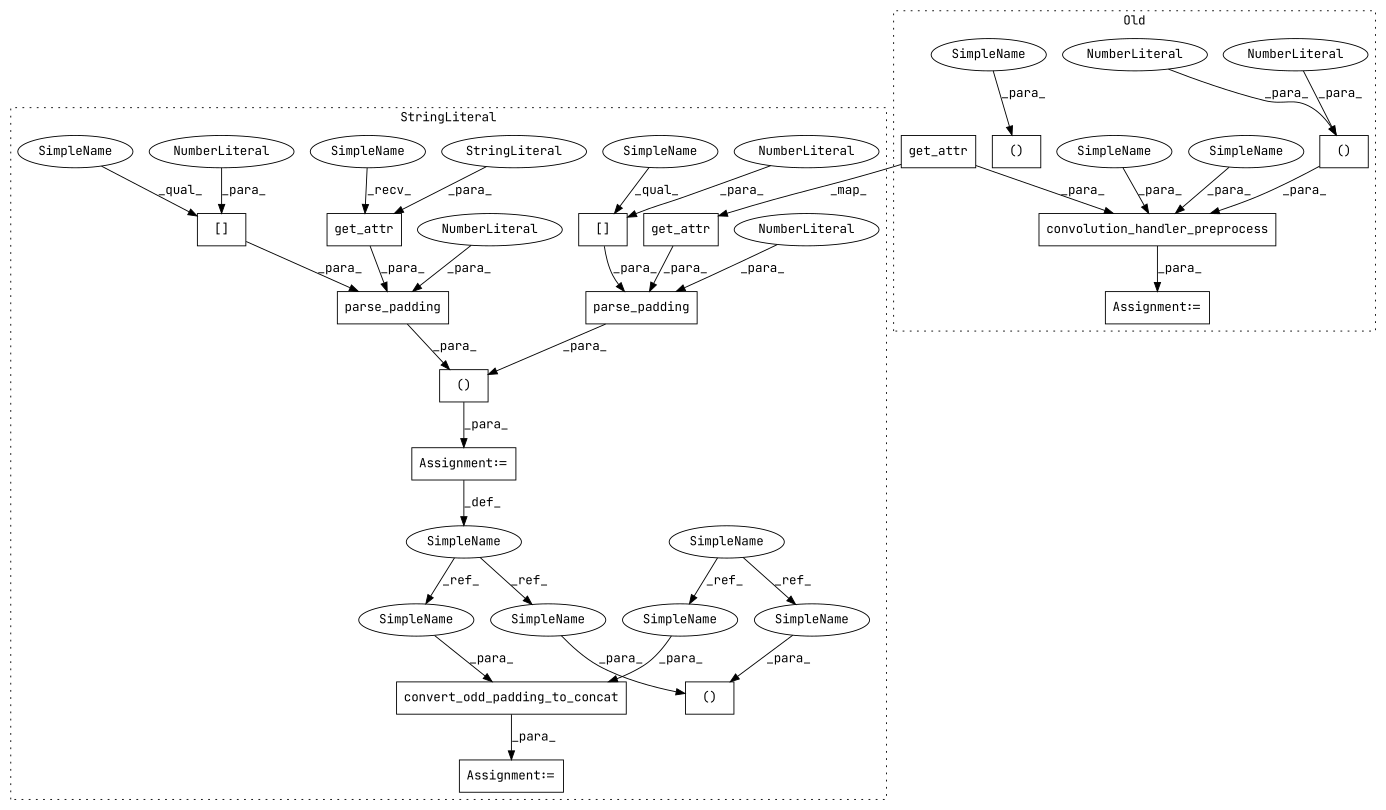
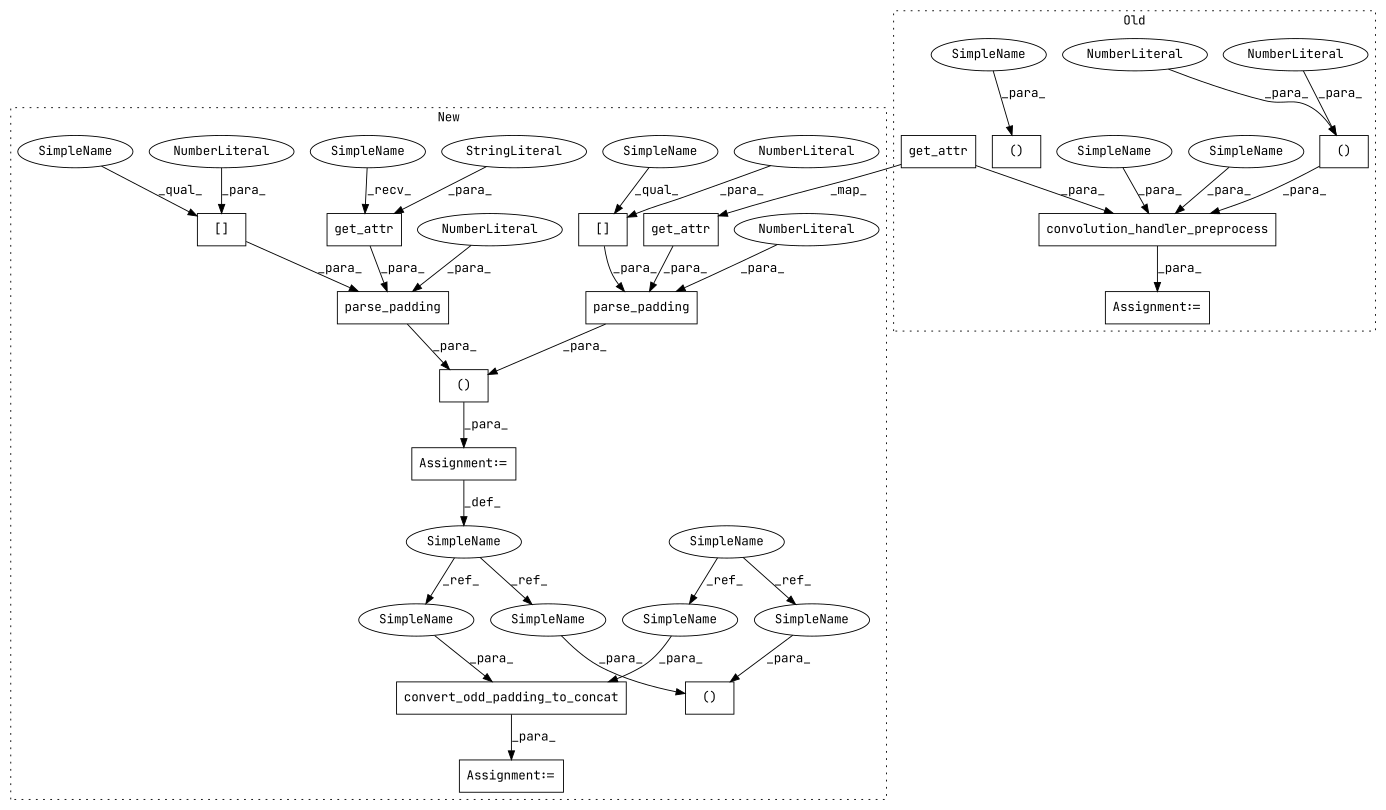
  digraph {
    fontname="JetBrains Mono"
    node [a=42 l=1 s=2307 shape=ellipse fontname="JetBrains Mono"]
    edge [fontname="JetBrains Mono"]
    n1 [a=32 l="9,1" label=get_attr s="2282,2300" shape=box]
    n2 [a=7 l=2 label="Assignment:=" s=2235 shape=box]
    n3 [a=106 l=15 label="()" shape=box]
    n4 [a=34 label=NumberLiteral]
    n5 [a=34 label=NumberLiteral s=2321]
    n6 [a=32 l="31,1" label=convolution_handler_preprocess s="2237,2335" shape=box]
    n7 [a=106 l=21 label="()" s=2214 shape=box]
    n8 [l=5 label=SimpleName s=2270]
    n9 [label=SimpleName s=2214]
    n10 [label=SimpleName s=2268]
    n11 [a=32 l="9,1" label=get_attr s="2275,2293" shape=box]
    n12 [a=7 l=6 label="Assignment:=" s=2185 shape=box]
    n13 [a=7 l=2 label="Assignment:=" s=2340 shape=box]
    n14 [a=106 l=115 label="()" s=2191 shape=box]
    n15 [a=32 l="9,1" label=get_attr s="2211,2229" shape=box]
    n16 [a=106 l=22 label="()" s=2318 shape=box]
    n17 [l=8 label=SimpleName s=2177]
    n18 [a=32 l="30,1" label=convert_odd_padding_to_concat s="2342,2382" shape=box]
    n19 [a=32 l="14,1" label=parse_padding s="2191,2241" shape=box]
    n20 [a=34 label=NumberLiteral s=2240]
    n21 [a=2 l="6,1" label="[]" s="2231,2238" shape=box]
    n22 [a=34 label=NumberLiteral s=2237]
    n23 [label=SimpleName s=1555]
    n24 [a=2 l="6,1" label="[]" s="2295,2302" shape=box]
    n25 [a=32 l="14,1" label=parse_padding s="2255,2305" shape=box]
    n26 [a=34 label=NumberLiteral s=2304]
    n27 [a=34 label=NumberLiteral s=2301]
    n28 [a=45 l=9 label=StringLiteral s=2220]
    n29 [l=5 label=SimpleName s=2205]
    n30 [label=SimpleName s=2318]
    n31 [label=SimpleName s=2372]
    n32 [l=5 label=SimpleName s=2231]
    n33 [l=5 label=SimpleName s=2295]
    n34 [l=8 label=SimpleName s=2374]
    n35 [l=8 label=SimpleName s=2332]
    subgraph cluster_1 {
      label=Old
      style=dotted
      n1
      n2
      n3
      n4
      n5
      n6
      n7
      n8
      n9
      n10
    }
    subgraph cluster_2 {
-     label=StringLiteral
+     label=New
      style=dotted
      n11
      n12
      n13
      n14
      n15
      n16
      n17
      n18
      n19
      n20
      n21
      n22
      n23
      n24
      n25
      n26
      n27
      n28
      n29
      n30
      n31
      n32
      n33
      n34
      n35
    }
    n1 -> n6 [label=_para_]
    n1 -> n11 [label=_map_]
    n3 -> n6 [label=_para_]
    n4 -> n3 [label=_para_]
    n5 -> n3 [label=_para_]
    n6 -> n2 [label=_para_]
    n8 -> n6 [label=_para_]
    n9 -> n7 [label=_para_]
    n10 -> n6 [label=_para_]
    n11 -> n25 [label=_para_]
    n12 -> n17 [label=_def_]
    n14 -> n12 [label=_para_]
    n15 -> n19 [label=_para_]
    n17 -> n34 [label=_ref_]
    n17 -> n35 [label=_ref_]
    n18 -> n13 [label=_para_]
    n19 -> n14 [label=_para_]
    n20 -> n19 [label=_para_]
    n21 -> n19 [label=_para_]
    n22 -> n21 [label=_para_]
    n23 -> n30 [label=_ref_]
    n23 -> n31 [label=_ref_]
    n24 -> n25 [label=_para_]
    n25 -> n14 [label=_para_]
    n26 -> n25 [label=_para_]
    n27 -> n24 [label=_para_]
    n28 -> n15 [label=_para_]
    n29 -> n15 [label=_recv_]
    n30 -> n16 [label=_para_]
    n31 -> n18 [label=_para_]
    n32 -> n21 [label=_qual_]
    n33 -> n24 [label=_qual_]
    n34 -> n18 [label=_para_]
    n35 -> n16 [label=_para_]
  }
